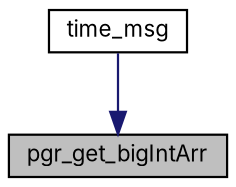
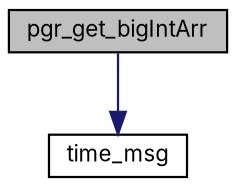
  digraph {
    rankdir=TB
    fontname=Inter
    node [color=black fontname=Inter fontsize=10 shape=record style=filled]
    n1 [fillcolor=grey75 fontcolor=black height=0.2 label=pgr_get_bigIntArr width=0.4]
    n2 [fillcolor=white height=0.2 label=time_msg width=0.4]
-   n2 -> n1 [color=midnightblue fontname=Inter fontsize=10 labelfontname=Helvetica labelfontsize=10 style=solid]
+   n1 -> n2 [color=midnightblue fontname=Inter fontsize=10 labelfontname=Helvetica labelfontsize=10 style=solid]
  }
